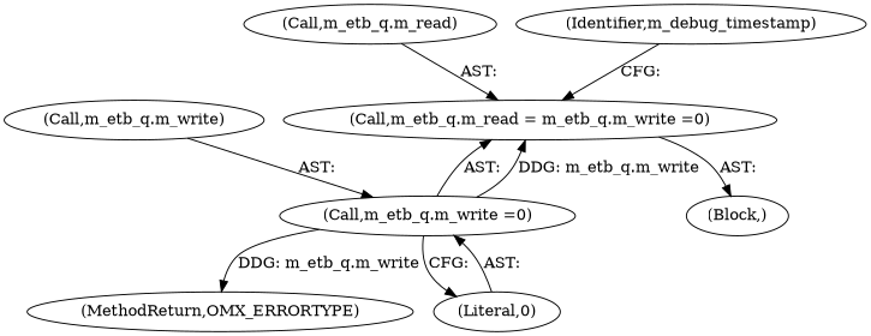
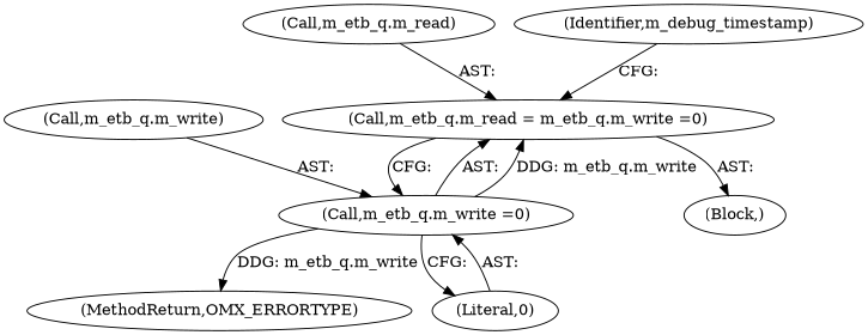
  digraph {
    n1 [label="(Call,m_etb_q.m_read = m_etb_q.m_write =0)"]
    n2 [label="(Call,m_etb_q.m_write =0)"]
    n3 [label="(Block,)"]
    n4 [label="(MethodReturn,OMX_ERRORTYPE)"]
    n5 [label="(Literal,0)"]
    n6 [label="(Call,m_etb_q.m_write)"]
    n7 [label="(Call,m_etb_q.m_read)"]
    n8 [label="(Identifier,m_debug_timestamp)"]
+   n1 -> n2 [label="CFG: "]
    n1 -> n3 [label="AST: "]
    n2 -> n1 [label="AST: "]
    n2 -> n1 [label="DDG: m_etb_q.m_write"]
    n2 -> n4 [label="DDG: m_etb_q.m_write"]
    n2 -> n5 [label="CFG: "]
    n5 -> n2 [label="AST: "]
    n6 -> n2 [label="AST: "]
    n7 -> n1 [label="AST: "]
    n8 -> n1 [label="CFG: "]
  }
